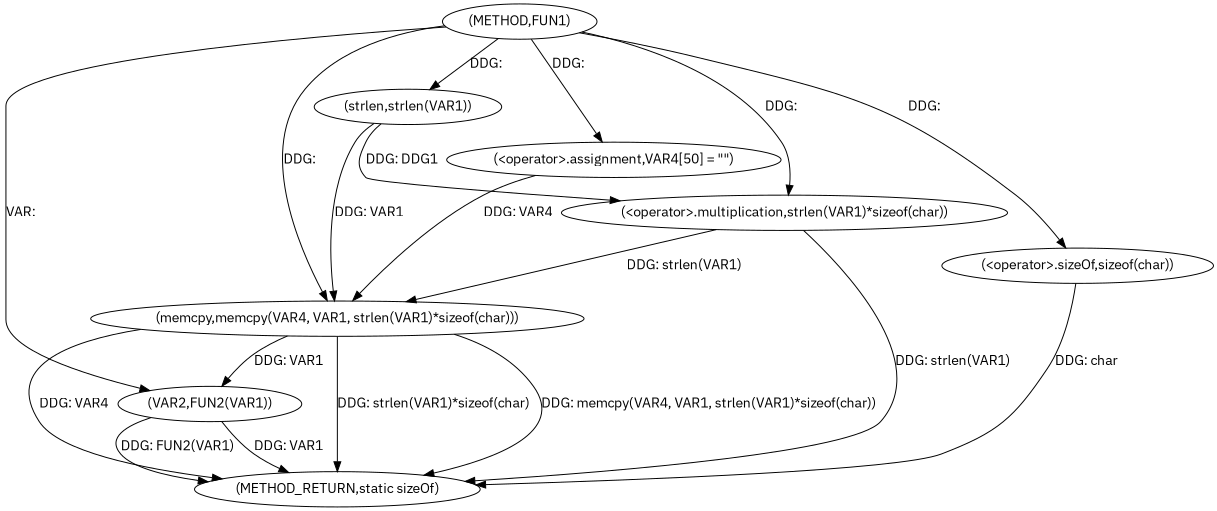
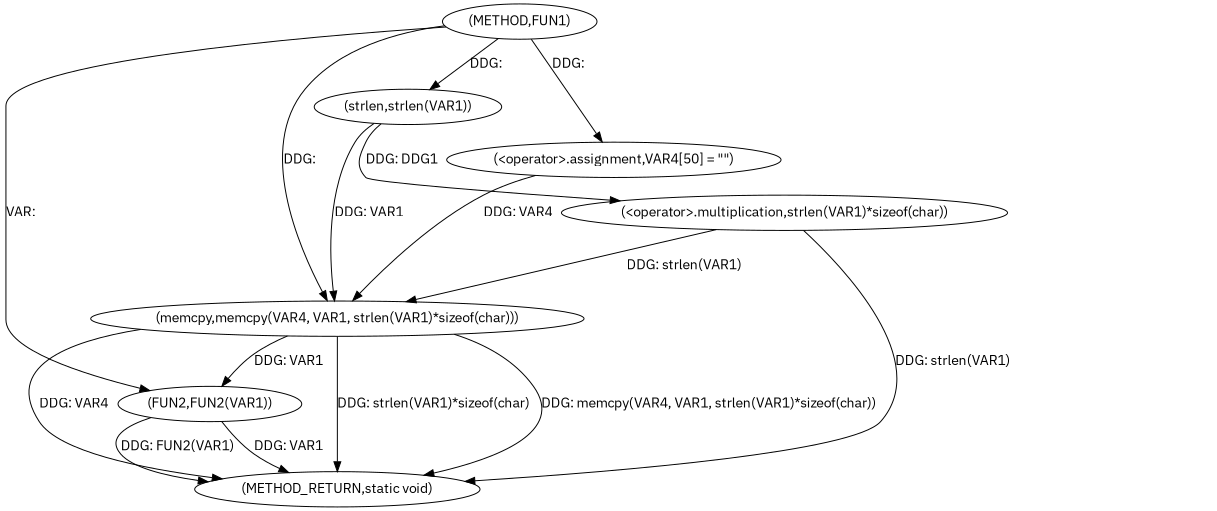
  digraph {
    fontname="IBM Plex Sans"
    node [fontname="IBM Plex Sans"]
    edge [fontname="IBM Plex Sans"]
    n1 [label="(METHOD,FUN1)"]
    n2 [label="(<operator>.assignment,VAR4[50] = \"\")"]
    n3 [label="(memcpy,memcpy(VAR4, VAR1, strlen(VAR1)*sizeof(char)))"]
    n4 [label="(<operator>.multiplication,strlen(VAR1)*sizeof(char))"]
    n5 [label="(strlen,strlen(VAR1))"]
-   n6 [label="(<operator>.sizeOf,sizeof(char))"]
-   n7 [label="(VAR2,FUN2(VAR1))"]
-   n8 [label="(METHOD_RETURN,static sizeOf)"]
+   n7 [label="(FUN2,FUN2(VAR1))"]
+   n8 [label="(METHOD_RETURN,static void)"]
    n1 -> n2 [label="DDG: "]
    n1 -> n3 [label="DDG: "]
-   n1 -> n4 [label="DDG: "]
    n1 -> n5 [label="DDG: "]
-   n1 -> n6 [label="DDG: "]
    n1 -> n7 [label="VAR: "]
    n2 -> n3 [label="DDG: VAR4"]
    n3 -> n7 [label="DDG: VAR1"]
    n3 -> n8 [label="DDG: strlen(VAR1)*sizeof(char)"]
    n3 -> n8 [label="DDG: memcpy(VAR4, VAR1, strlen(VAR1)*sizeof(char))"]
    n3 -> n8 [label="DDG: VAR4"]
    n4 -> n3 [label="DDG: strlen(VAR1)"]
    n4 -> n8 [label="DDG: strlen(VAR1)"]
    n5 -> n3 [label="DDG: VAR1"]
    n5 -> n4 [label="DDG: DDG1"]
-   n6 -> n8 [label="DDG: char"]
    n7 -> n8 [label="DDG: VAR1"]
    n7 -> n8 [label="DDG: FUN2(VAR1)"]
  }
